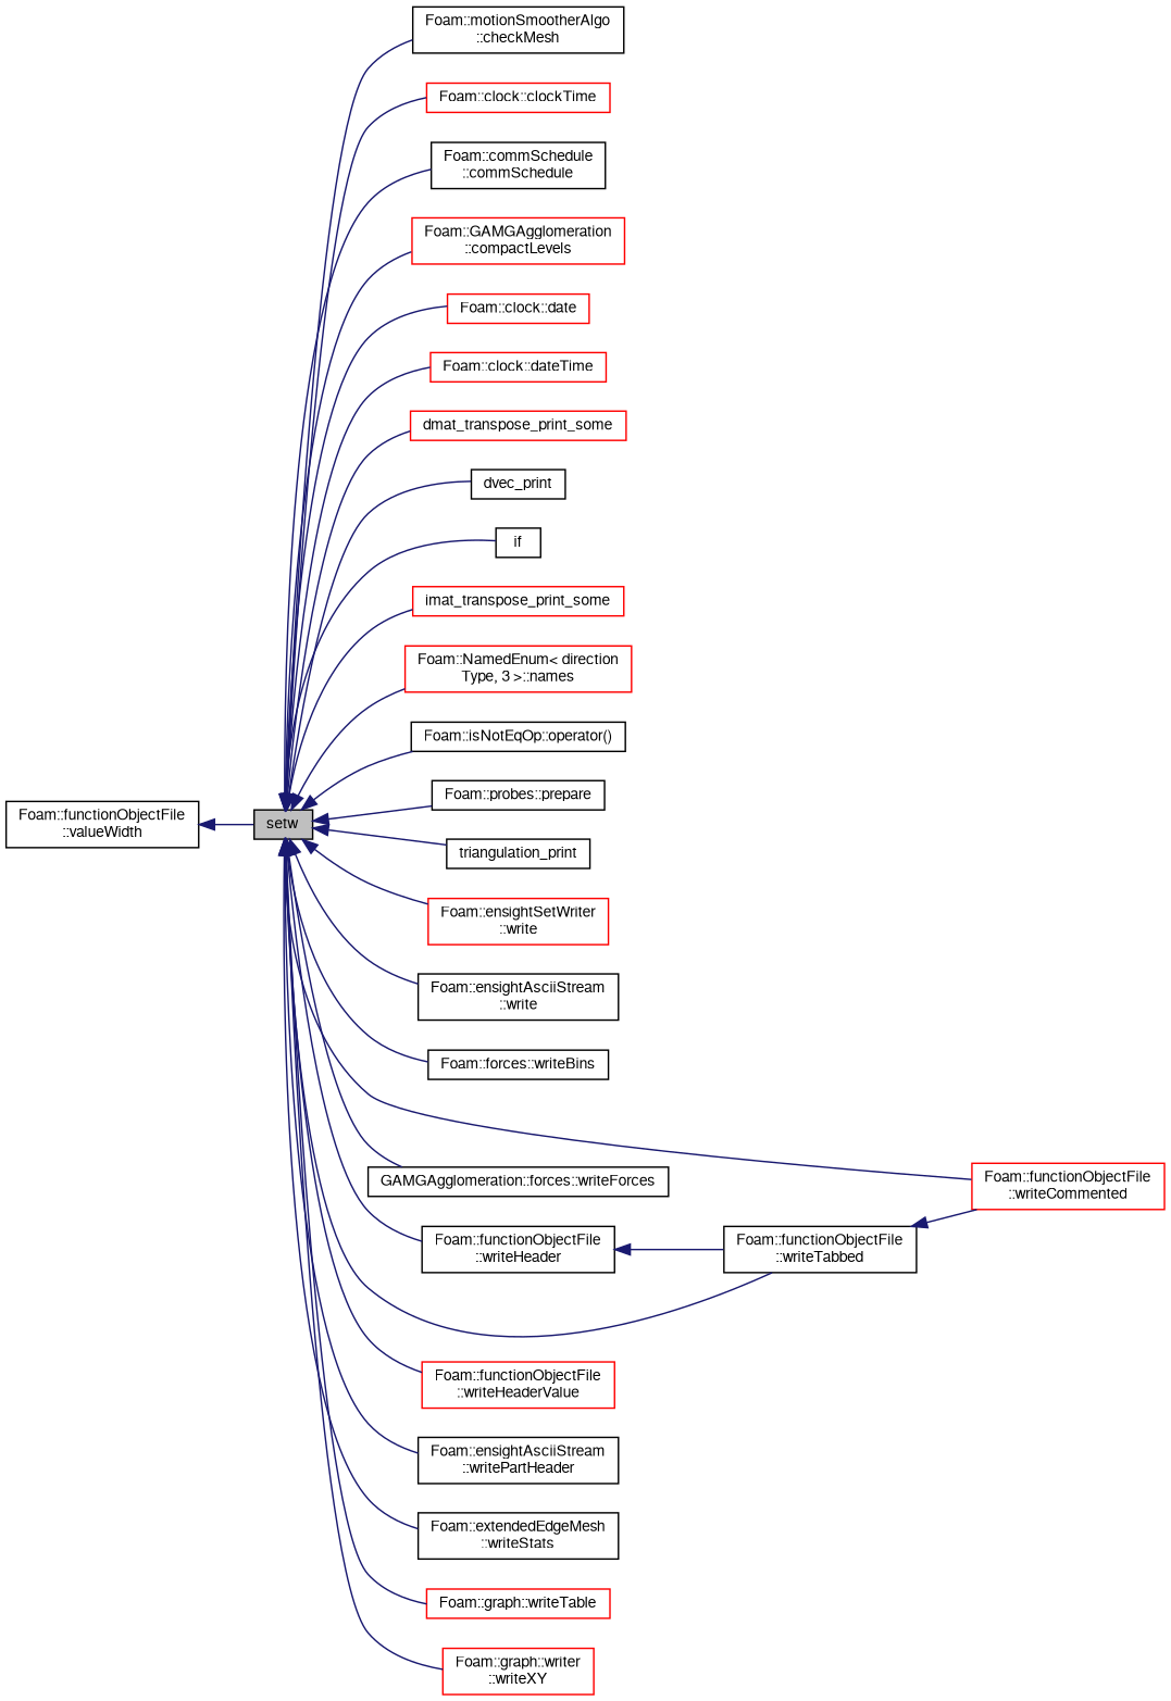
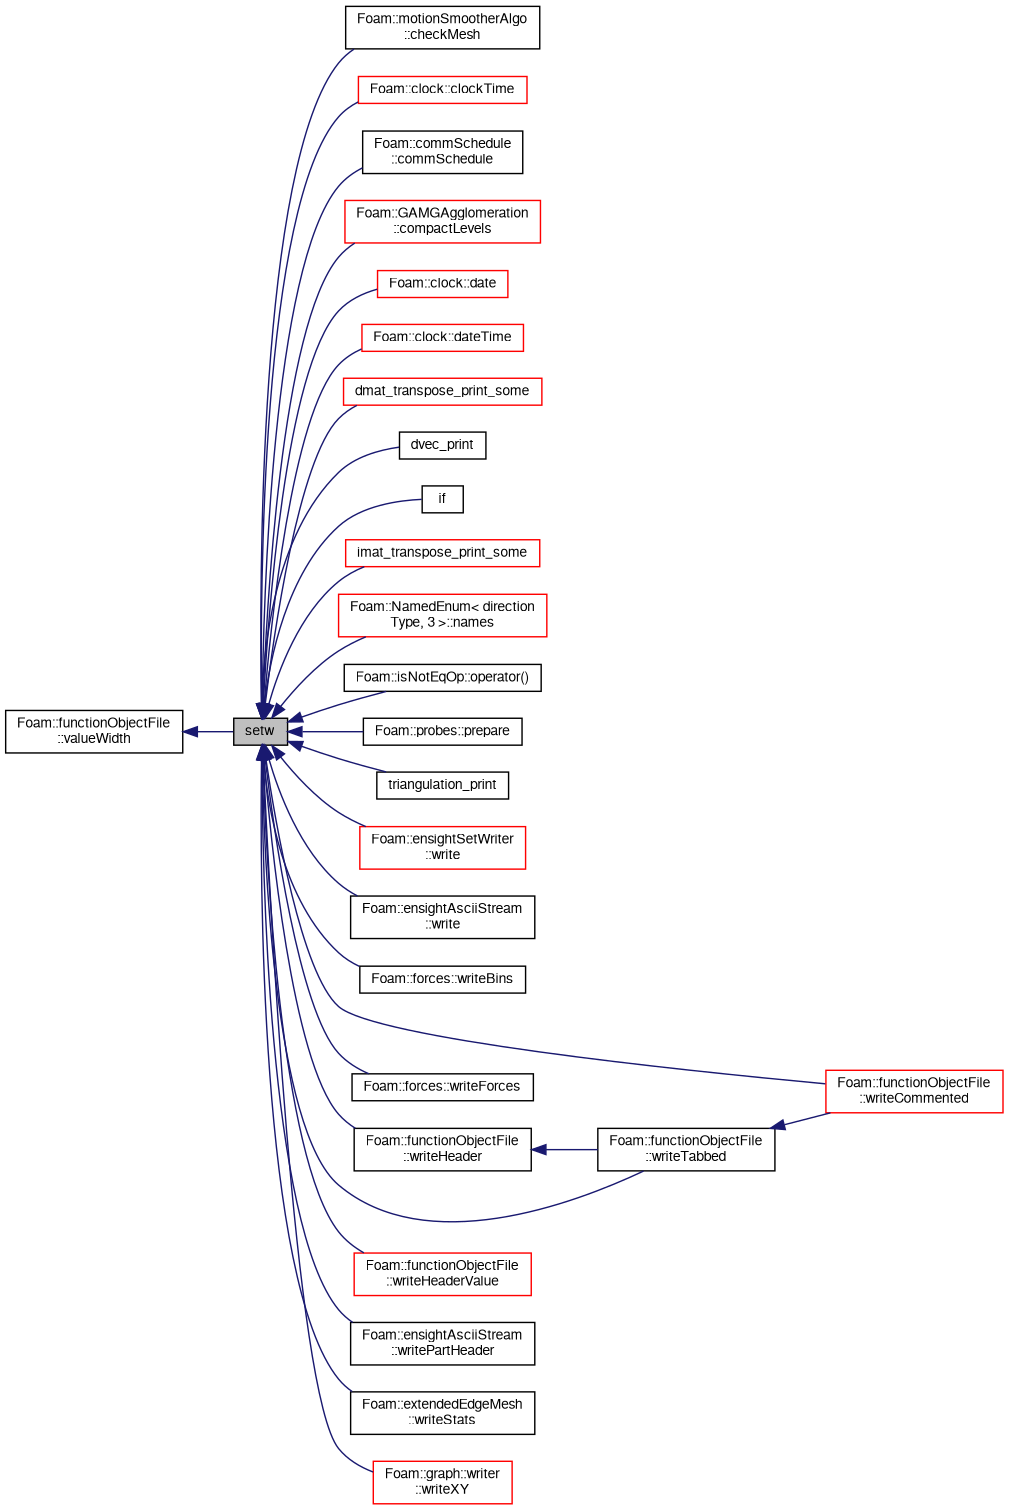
  digraph {
    rankdir=LR
    node [color=black fontname=FreeSans fontsize=10 shape=record]
    edge [color=midnightblue dir=back fontname=FreeSans fontsize=10 labelfontname=FreeSans labelfontsize=10 style=solid]
    n1 [fillcolor=grey75 fontcolor=black height=0.2 label=setw style=filled width=0.4]
    n2 [height=0.2 label="Foam::motionSmootherAlgo\l::checkMesh" width=0.4]
    n3 [color=red height=0.2 label="Foam::clock::clockTime" width=0.4]
    n4 [height=0.2 label="Foam::commSchedule\l::commSchedule" width=0.4]
    n5 [color=red height=0.2 label="Foam::GAMGAgglomeration\l::compactLevels" width=0.4]
    n6 [color=red height=0.2 label="Foam::clock::date" width=0.4]
    n7 [color=red height=0.2 label="Foam::clock::dateTime" width=0.4]
    n8 [color=red height=0.2 label=dmat_transpose_print_some width=0.4]
    n9 [height=0.2 label=dvec_print width=0.4]
    n10 [height=0.2 label=if width=0.4]
    n11 [color=red height=0.2 label=imat_transpose_print_some width=0.4]
    n12 [color=red height=0.2 label="Foam::NamedEnum\< direction\lType, 3 \>::names" width=0.4]
    n13 [height=0.2 label="Foam::isNotEqOp::operator()" width=0.4]
    n14 [height=0.2 label="Foam::probes::prepare" width=0.4]
    n15 [height=0.2 label=triangulation_print width=0.4]
    n16 [color=red height=0.2 label="Foam::ensightSetWriter\l::write" width=0.4]
    n17 [height=0.2 label="Foam::ensightAsciiStream\l::write" width=0.4]
    n18 [height=0.2 label="Foam::forces::writeBins" width=0.4]
    n19 [color=red height=0.2 label="Foam::functionObjectFile\l::writeCommented" width=0.4]
-   n20 [height=0.2 label="GAMGAgglomeration::forces::writeForces" width=0.4]
+   n20 [height=0.2 label="Foam::forces::writeForces" width=0.4]
    n21 [height=0.2 label="Foam::functionObjectFile\l::writeHeader" width=0.4]
    n22 [height=0.2 label="Foam::functionObjectFile\l::writeTabbed" width=0.4]
    n23 [color=red height=0.2 label="Foam::functionObjectFile\l::writeHeaderValue" width=0.4]
    n24 [height=0.2 label="Foam::ensightAsciiStream\l::writePartHeader" width=0.4]
    n25 [height=0.2 label="Foam::extendedEdgeMesh\l::writeStats" width=0.4]
-   n26 [color=red height=0.2 label="Foam::graph::writeTable" width=0.4]
    n27 [color=red height=0.2 label="Foam::graph::writer\l::writeXY" width=0.4]
    n28 [height=0.2 label="Foam::functionObjectFile\l::valueWidth" width=0.4]
    n1 -> n2
    n1 -> n3
    n1 -> n4
    n1 -> n5
    n1 -> n6
    n1 -> n7
    n1 -> n8
    n1 -> n9
    n1 -> n10
    n1 -> n11
    n1 -> n12
    n1 -> n13
    n1 -> n14
    n1 -> n15
    n1 -> n16
    n1 -> n17
    n1 -> n18
    n1 -> n19
    n1 -> n20
    n1 -> n21
    n1 -> n22
    n1 -> n23
    n1 -> n24
    n1 -> n25
-   n1 -> n26
    n1 -> n27
    n21 -> n22
    n22 -> n19
    n28 -> n1
  }
